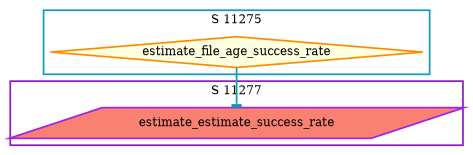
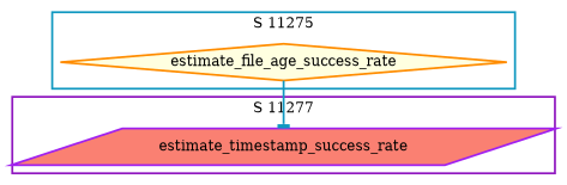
  digraph {
    node [style="bold,filled"]
    n1 [color=darkorange label=estimate_file_age_success_rate shape=diamond fillcolor=lightyellow]
-   n2 [color=purple label=estimate_estimate_success_rate shape=parallelogram fillcolor=salmon]
+   n2 [color=purple label=estimate_timestamp_success_rate shape=parallelogram fillcolor=salmon]
    subgraph cluster_1 {
      color="#1098C0"
      label="S 11275"
      style=bold
      n1
    }
    subgraph cluster_2 {
      color="#9018C0"
      label="S 11277"
      style=bold
      n2
    }
    n1 -> n2 [color="#1098C0" style=bold arrowhead=tee]
  }
